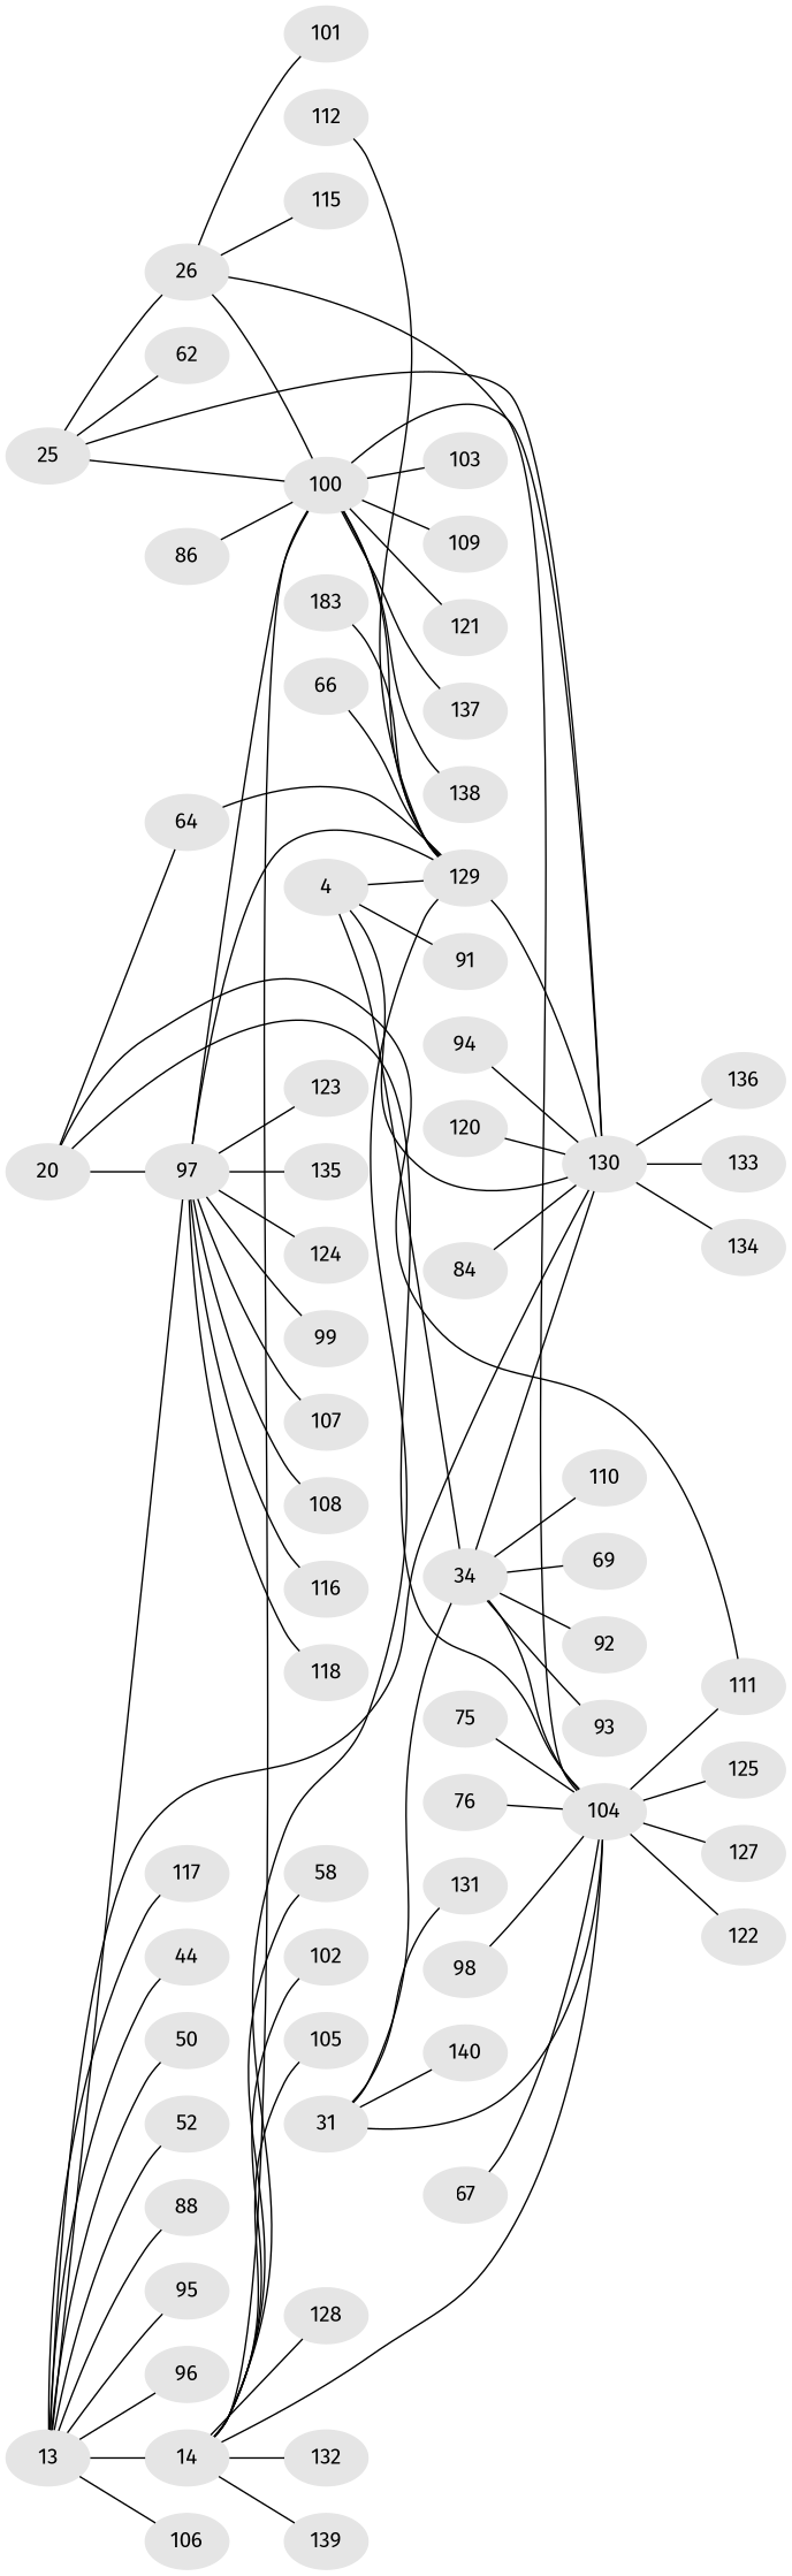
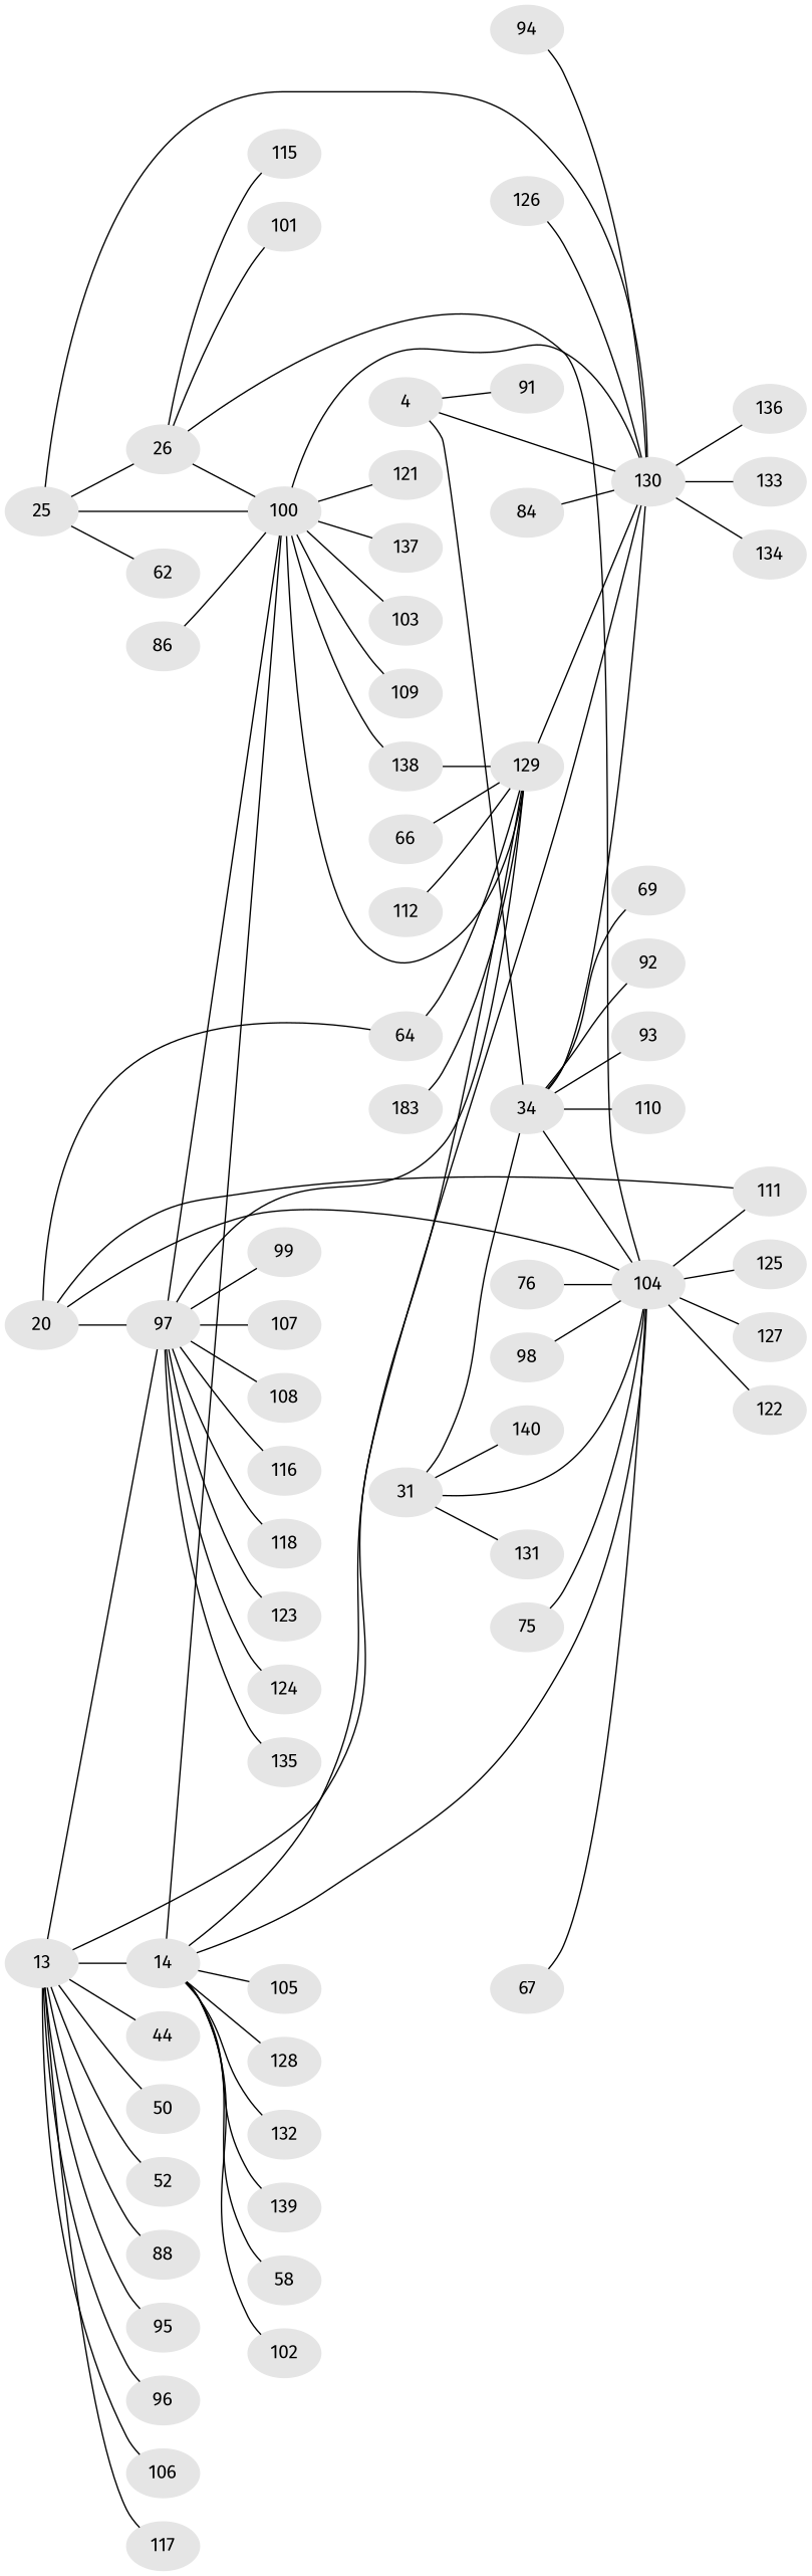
  graph {
    fontname="Fira Sans"
    rankdir=LR
    node [color=gray90 fontname="Fira Sans" style=filled]
    edge [fontname="Fira Sans"]
    4 [super="+1"]
    34 [super="+32"]
    91
    129 [super="+7"]
    130 [super="+126+5+119+40+49+56+59+71+79+83"]
    104 [super="+43+35+45"]
    69
    92 [super="+46"]
    93
    110
    133
    134
    136
    13 [super="+10"]
    14 [super="+11+12"]
    44
    50
    52
    88
    95
    96
    97 [super="+39+21+36+42+18+51+60+63+68+80"]
    106
    117
    58
    100 [super="+72+76+81"]
    102 [super="+89"]
    105
    128
    132
    139 [super="+73"]
    99
    107
    108
    116
    118 [super="+57"]
    123 [super="+90"]
    124
    135
    103
    109
    121
    137 [super="+47"]
    138
    111 [super="+38"]
    122
    125 [super="+53"]
    127
    20 [super="+17"]
    64
    25 [super="+22"]
    26 [super="+24"]
    62
    101
    115
    31 [super="+30"]
    131
    140 [super="+82"]
    66
    67
    75
    n62 [label=76]
    84
    86 [super="+48"]
    94
    98 [super="+77"]
    112
    n68 [label=183]
-   120
+   120 [label=126]
    4 -- 34
    4 -- 91
-   4 -- 129 [weight=4]
+   138 -- 129 [weight=4]
    4 -- 130 [weight=6]
    34 -- 130
    34 -- 104 [weight=6]
    34 -- 69
    34 -- 92
    34 -- 93
    34 -- 110
    129 -- 130 [weight=6]
    130 -- 133
    130 -- 134
    130 -- 136
    104 -- 111 [weight=2]
    104 -- 122
    104 -- 125
    104 -- 127
    13 -- 130 [weight=2]
    13 -- 14 [weight=12]
    13 -- 44
    13 -- 50
    13 -- 52
    13 -- 88
    13 -- 95
    13 -- 96
    13 -- 97
    13 -- 106
    13 -- 117
    14 -- 129
    14 -- 104
    14 -- 58
    14 -- 100
    14 -- 102
    14 -- 105
    14 -- 128
    14 -- 132
    14 -- 139
    97 -- 129 [weight=2]
    97 -- 100
    97 -- 99
    97 -- 107
    97 -- 108
    97 -- 116
    97 -- 118
    97 -- 123
    97 -- 124
    97 -- 135
    100 -- 129
    100 -- 130
    100 -- 103
    100 -- 109
    100 -- 121
    100 -- 137
    100 -- 138
    20 -- 104
    20 -- 97 [weight=10]
    20 -- 111
    20 -- 64
    64 -- 129
    25 -- 130
    25 -- 100 [weight=6]
    25 -- 26 [weight=4]
    25 -- 62
    26 -- 104 [weight=2]
    26 -- 100 [weight=6]
    26 -- 101
    26 -- 115
    31 -- 34 [weight=4]
    31 -- 104 [weight=6]
    31 -- 131
    31 -- 140
    66 -- 129
    67 -- 104
    75 -- 104
    n62 -- 104
    84 -- 130
    86 -- 100
    94 -- 130
    98 -- 104
    112 -- 129
    n68 -- 129
    120 -- 130
  }
